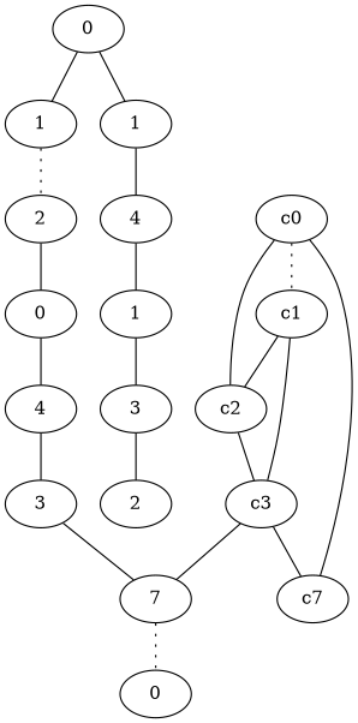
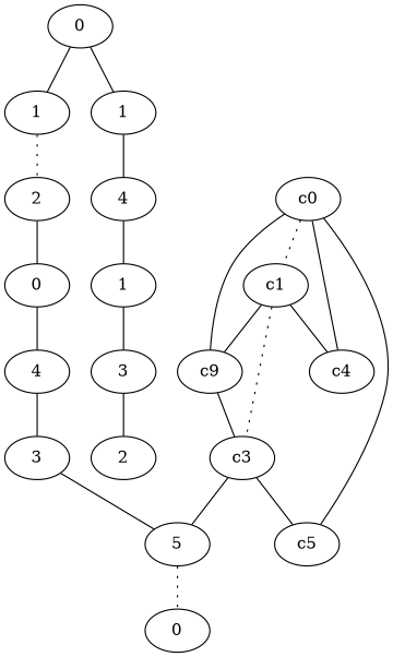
  graph {
    n1 [label=0]
    n2 [label=1]
    n3 [label=1]
    n4 [label=2]
    n5 [label=4]
    n6 [label=0]
    n7 [label=4]
    n8 [label=3]
-   n9 [label=7]
+   n9 [label=5]
    n10 [label=0]
    n11 [label=1]
    n12 [label=3]
    n13 [label=2]
    c0
    c1
-   c2
-   c5 [label=c7]
+   c2 [label=c9]
+   c4
+   c5
    c3
    n1 -- n2
    n1 -- n3
    n2 -- n4 [style=dotted]
    n3 -- n5
    n4 -- n6
    n5 -- n11
    n6 -- n7
    n7 -- n8
    n8 -- n9
    n9 -- n10 [style=dotted]
    n11 -- n12
    n12 -- n13
    c0 -- c1 [style=dotted]
    c0 -- c2
+   c0 -- c4
    c0 -- c5 [style=solid]
    c1 -- c2 [style=solid]
-   c1 -- c3
+   c1 -- c4
+   c1 -- c3 [style=dotted]
    c2 -- c3
    c3 -- n9
    c3 -- c5
  }
